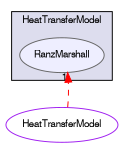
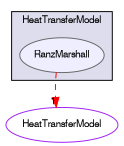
  digraph {
    compound=true
    node [fontname=FreeSans fontsize=10 shape=ellipse]
    n1 [fillcolor="#eeeeff" label=RanzMarshall pencolor=black style=filled color=gray40]
    n2 [label=HeatTransferModel color=purple]
    subgraph cluster_1 {
      bgcolor="#ddddee"
      fontname=FreeSans
      fontsize=10
      label=HeatTransferModel
      pencolor=black
      n1
    }
-   n2 -> n1 [headlabel=1 labeldistance=1.5 labelfontname=FreeSans labelfontsize=10 color=red style=dashed]
+   n1 -> n2 [headlabel=1 labeldistance=1.5 labelfontname=FreeSans labelfontsize=10 color=red style=dashed]
  }
